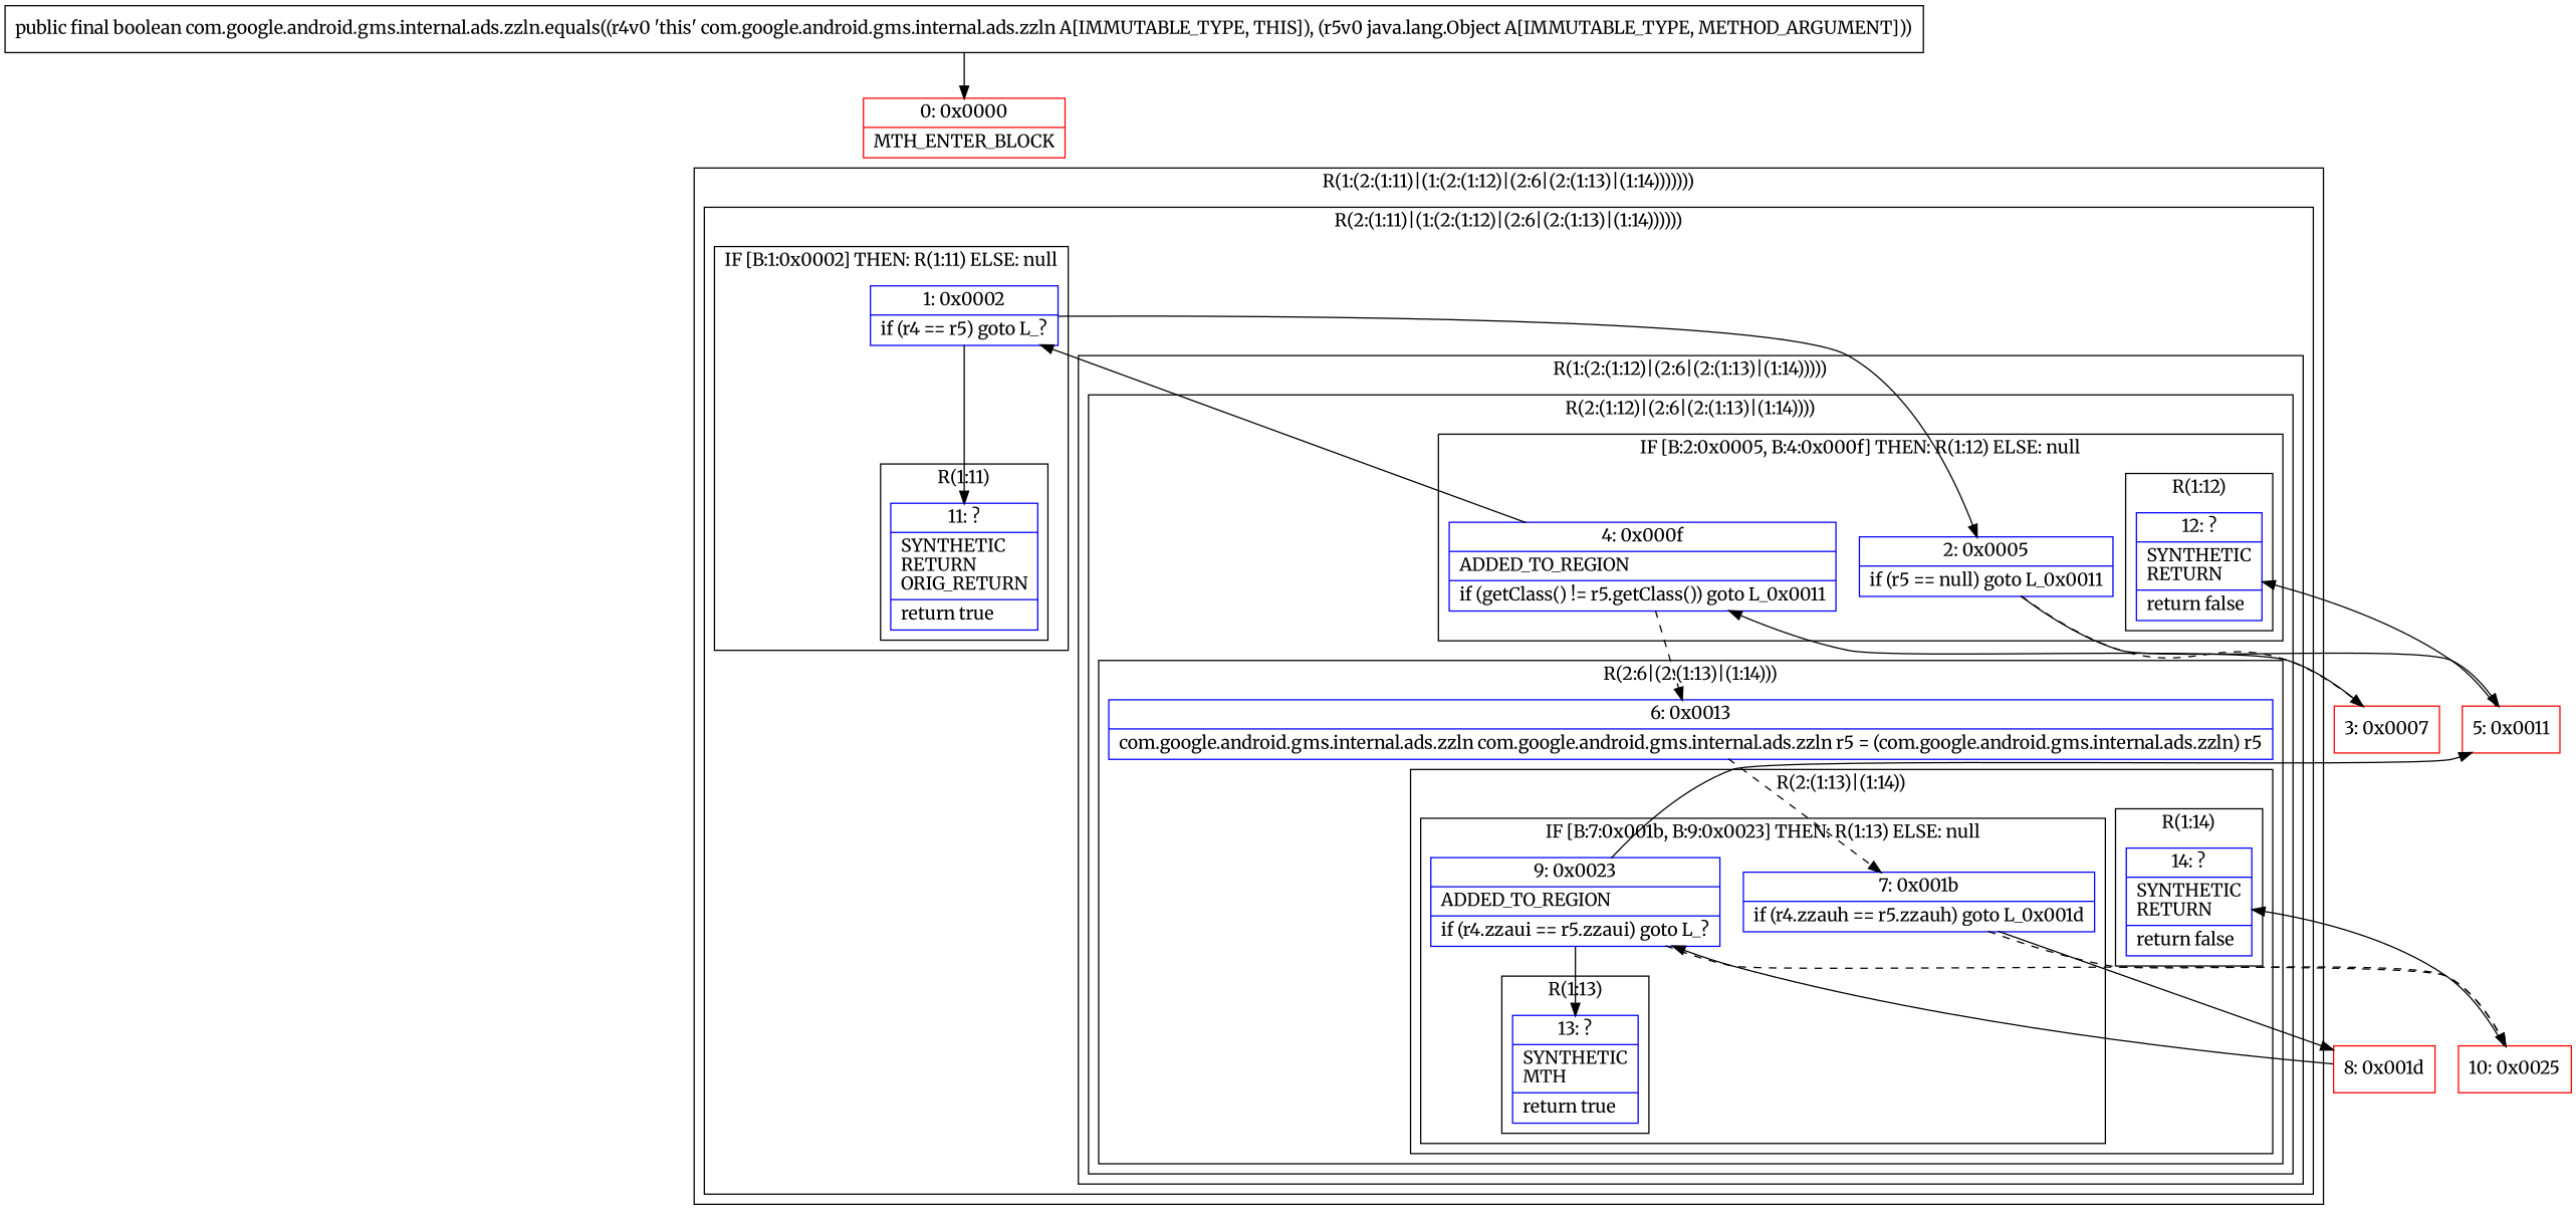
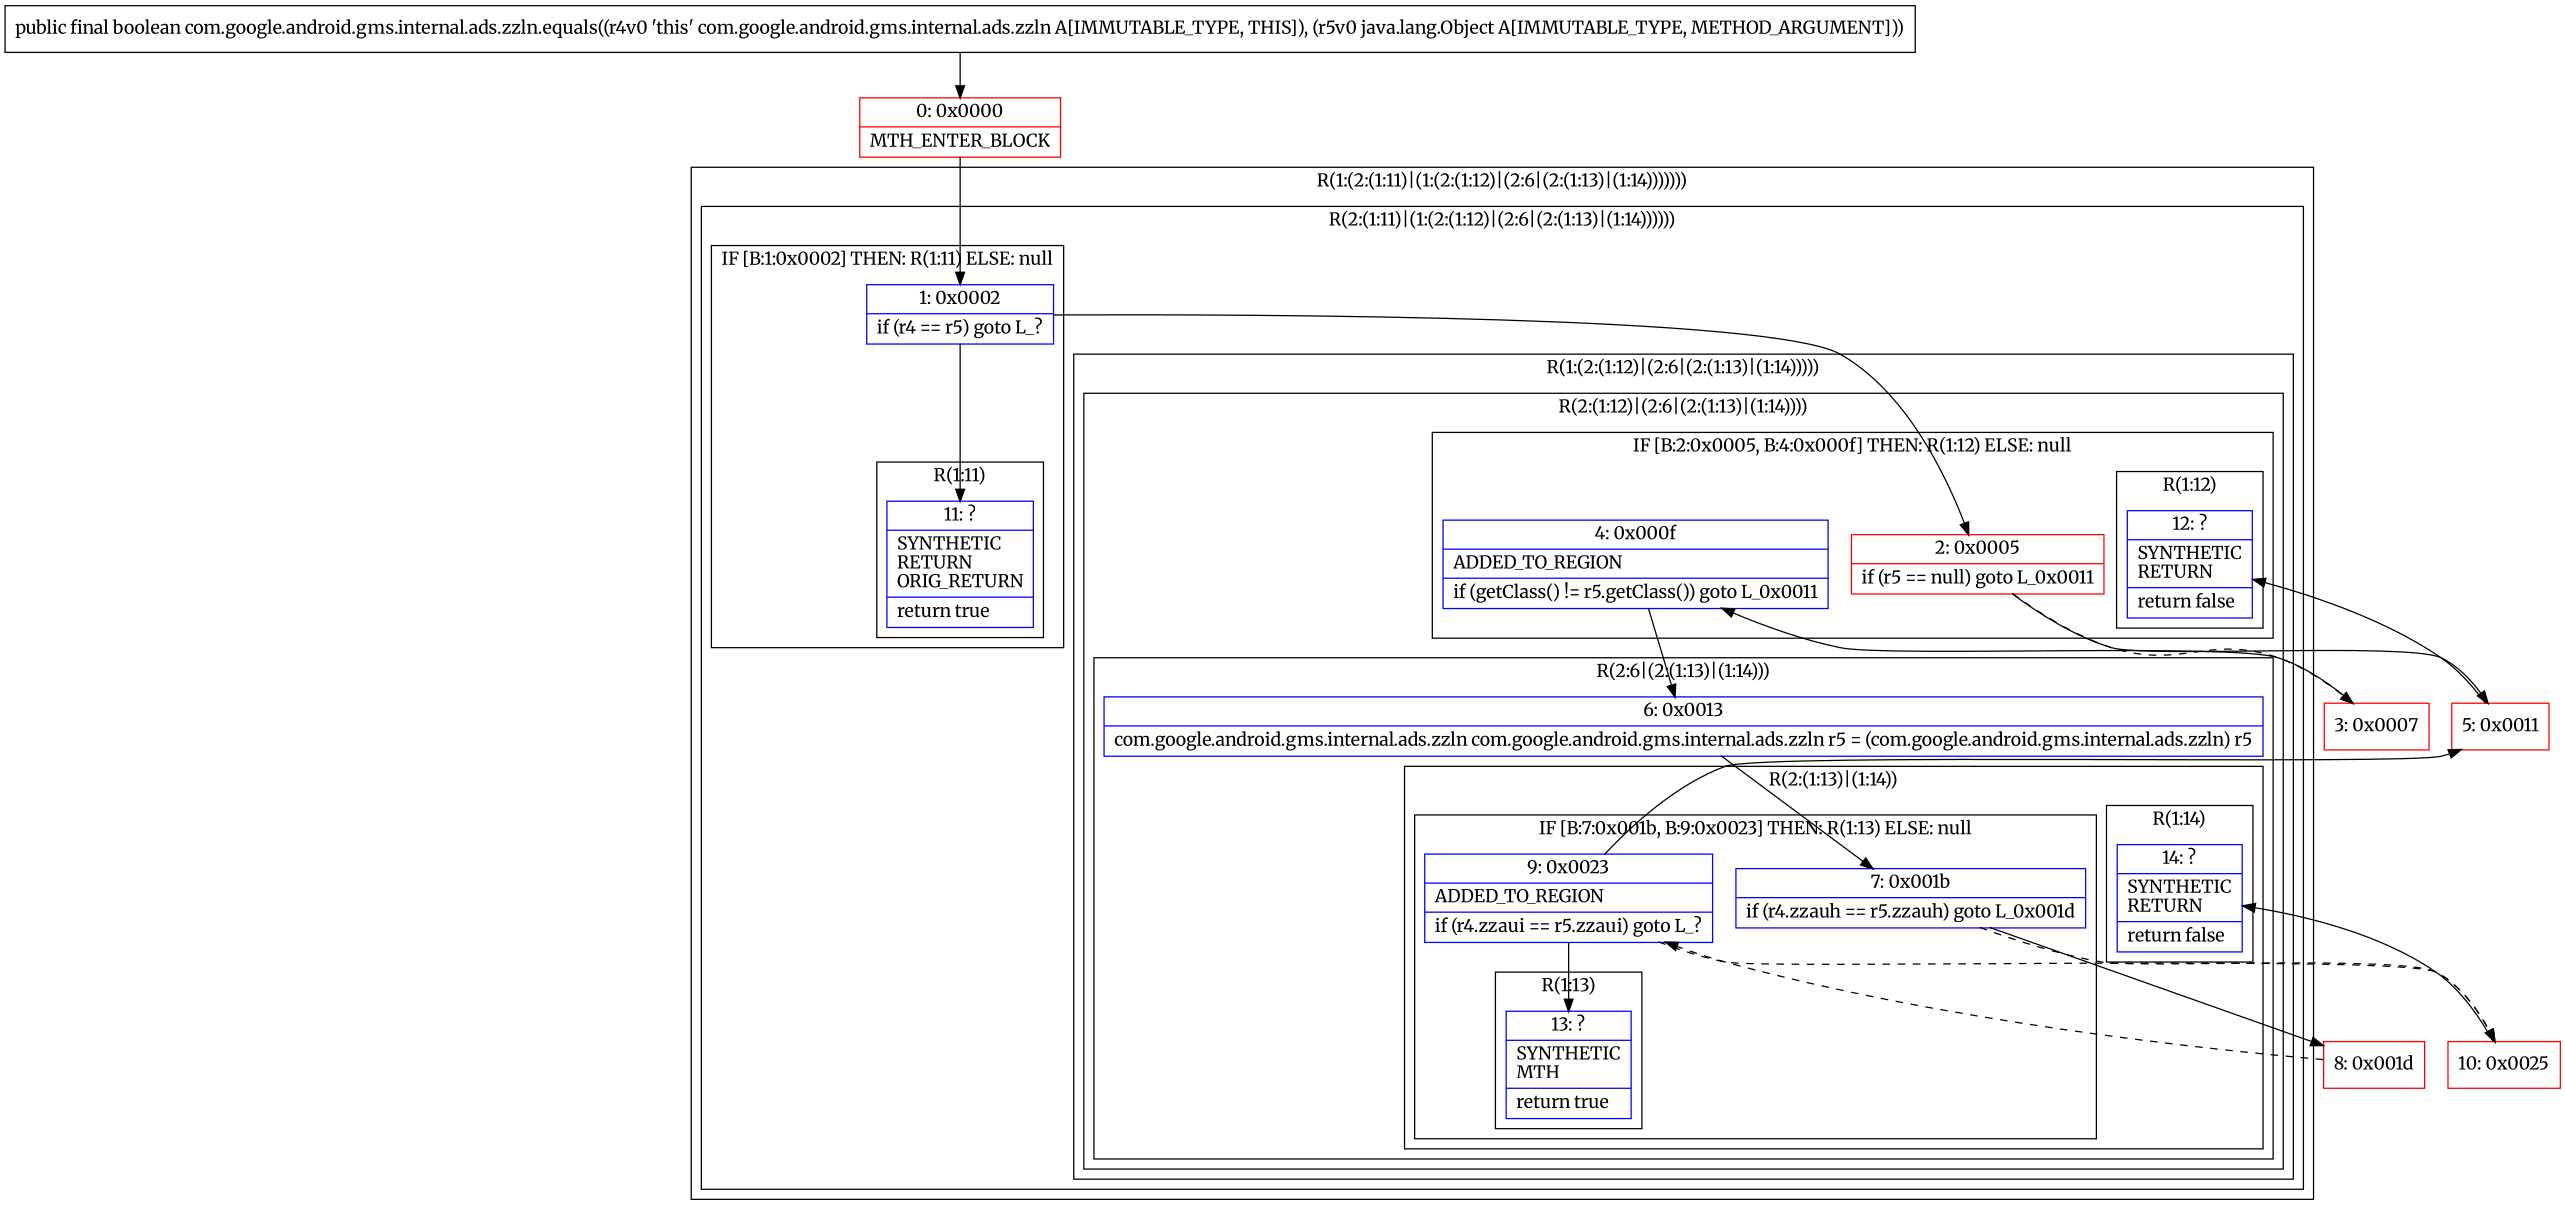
  digraph {
    fontname=Merriweather
    node [color=blue fontname=Merriweather shape=record]
    edge [fontname=Merriweather]
    n1 [label="{11\:\ ?|SYNTHETIC\lRETURN\lORIG_RETURN\l|return true\l}"]
    n2 [label="{1\:\ 0x0002|if (r4 == r5) goto L_?\l}"]
    n3 [label="{12\:\ ?|SYNTHETIC\lRETURN\l|return false\l}"]
-   n4 [label="{2\:\ 0x0005|if (r5 == null) goto L_0x0011\l}"]
+   n4 [color=red label="{2\:\ 0x0005|if (r5 == null) goto L_0x0011\l}"]
    n5 [label="{4\:\ 0x000f|ADDED_TO_REGION\l|if (getClass() != r5.getClass()) goto L_0x0011\l}"]
    n6 [label="{13\:\ ?|SYNTHETIC\lMTH\l|return true\l}"]
    n7 [label="{7\:\ 0x001b|if (r4.zzauh == r5.zzauh) goto L_0x001d\l}"]
    n8 [label="{9\:\ 0x0023|ADDED_TO_REGION\l|if (r4.zzaui == r5.zzaui) goto L_?\l}"]
    n9 [label="{14\:\ ?|SYNTHETIC\lRETURN\l|return false\l}"]
    n10 [label="{6\:\ 0x0013|com.google.android.gms.internal.ads.zzln com.google.android.gms.internal.ads.zzln r5 = (com.google.android.gms.internal.ads.zzln) r5\l}"]
    n11 [color=red label="{3\:\ 0x0007}"]
    n12 [color=red label="{5\:\ 0x0011}"]
    n13 [color=red label="{8\:\ 0x001d}"]
    n14 [color=red label="{10\:\ 0x0025}"]
    n15 [color=red label="{0\:\ 0x0000|MTH_ENTER_BLOCK\l}"]
    n16 [label="{public final boolean com.google.android.gms.internal.ads.zzln.equals((r4v0 'this' com.google.android.gms.internal.ads.zzln A[IMMUTABLE_TYPE, THIS]), (r5v0 java.lang.Object A[IMMUTABLE_TYPE, METHOD_ARGUMENT])) }" color=""]
    subgraph cluster_1 {
      label="R(1:(2:(1:11)|(1:(2:(1:12)|(2:6|(2:(1:13)|(1:14)))))))"
      subgraph cluster_2 {
        label="R(2:(1:11)|(1:(2:(1:12)|(2:6|(2:(1:13)|(1:14))))))"
        subgraph cluster_3 {
          label="IF [B:1:0x0002] THEN: R(1:11) ELSE: null"
          n2
          subgraph cluster_4 {
            label="R(1:11)"
            n1
          }
        }
        subgraph cluster_5 {
          label="R(1:(2:(1:12)|(2:6|(2:(1:13)|(1:14)))))"
          subgraph cluster_6 {
            label="R(2:(1:12)|(2:6|(2:(1:13)|(1:14))))"
            subgraph cluster_7 {
              label="IF [B:2:0x0005, B:4:0x000f] THEN: R(1:12) ELSE: null"
              n4
              n5
              subgraph cluster_8 {
                label="R(1:12)"
                n3
              }
            }
            subgraph cluster_9 {
              label="R(2:6|(2:(1:13)|(1:14)))"
              n10
              subgraph cluster_10 {
                label="R(2:(1:13)|(1:14))"
                subgraph cluster_11 {
                  label="IF [B:7:0x001b, B:9:0x0023] THEN: R(1:13) ELSE: null"
                  n7
                  n8
                  subgraph cluster_12 {
                    label="R(1:13)"
                    n6
                  }
                }
                subgraph cluster_13 {
                  label="R(1:14)"
                  n9
                }
              }
            }
          }
        }
      }
    }
    n2 -> n1
    n2 -> n4 [style=solid]
    n4 -> n11 [style=dashed]
    n4 -> n12
-   n5 -> n10 [style=dashed]
+   n5 -> n10 [style=solid]
    n7 -> n13
    n7 -> n14 [style=dashed]
    n8 -> n6
    n8 -> n12
    n8 -> n14 [style=dashed]
-   n10 -> n7 [style=dashed]
+   n10 -> n7
    n11 -> n5
    n12 -> n3
-   n13 -> n8
+   n13 -> n8 [style=dashed]
    n14 -> n9
-   n5 -> n2
+   n15 -> n2
    n16 -> n15
  }
